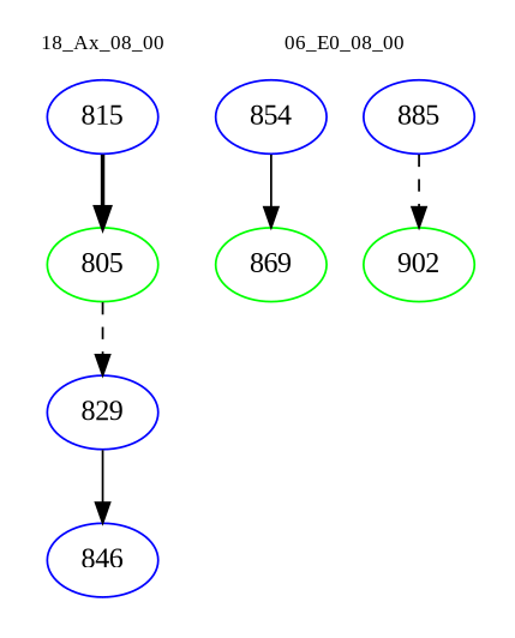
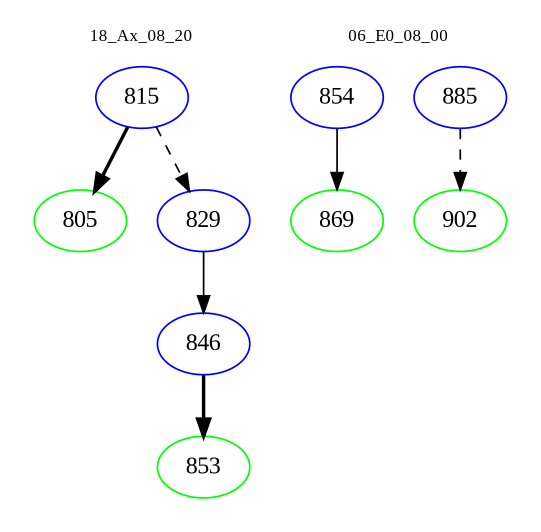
  digraph {
    fontname="Liberation Serif"
    node [color=blue fontname="Liberation Serif"]
    edge [color=black fontname="Liberation Serif" style=bold]
    n1 [label=815]
    n2 [color=green label=805]
    n3 [label=829]
    n4 [label=846]
+   n5 [color=green label=853]
    n6 [label=885]
    n7 [color=green label=902]
    n8 [label=854]
    n9 [color=green label=869]
    subgraph cluster_1 {
      color=white
      fontsize=10
-     label="18_Ax_08_00"
+     label="18_Ax_08_20"
      n1
      n2
      n3
      n4
+     n5
    }
    subgraph cluster_2 {
      color=white
      fontsize=10
      label="06_E0_08_00"
      n6
      n7
      n8
      n9
    }
    n1 -> n2
-   n2 -> n3 [style=dashed]
+   n1 -> n3 [style=dashed]
    n3 -> n4 [style=solid]
+   n4 -> n5
    n6 -> n7 [style=dashed]
    n8 -> n9 [style=solid]
  }
